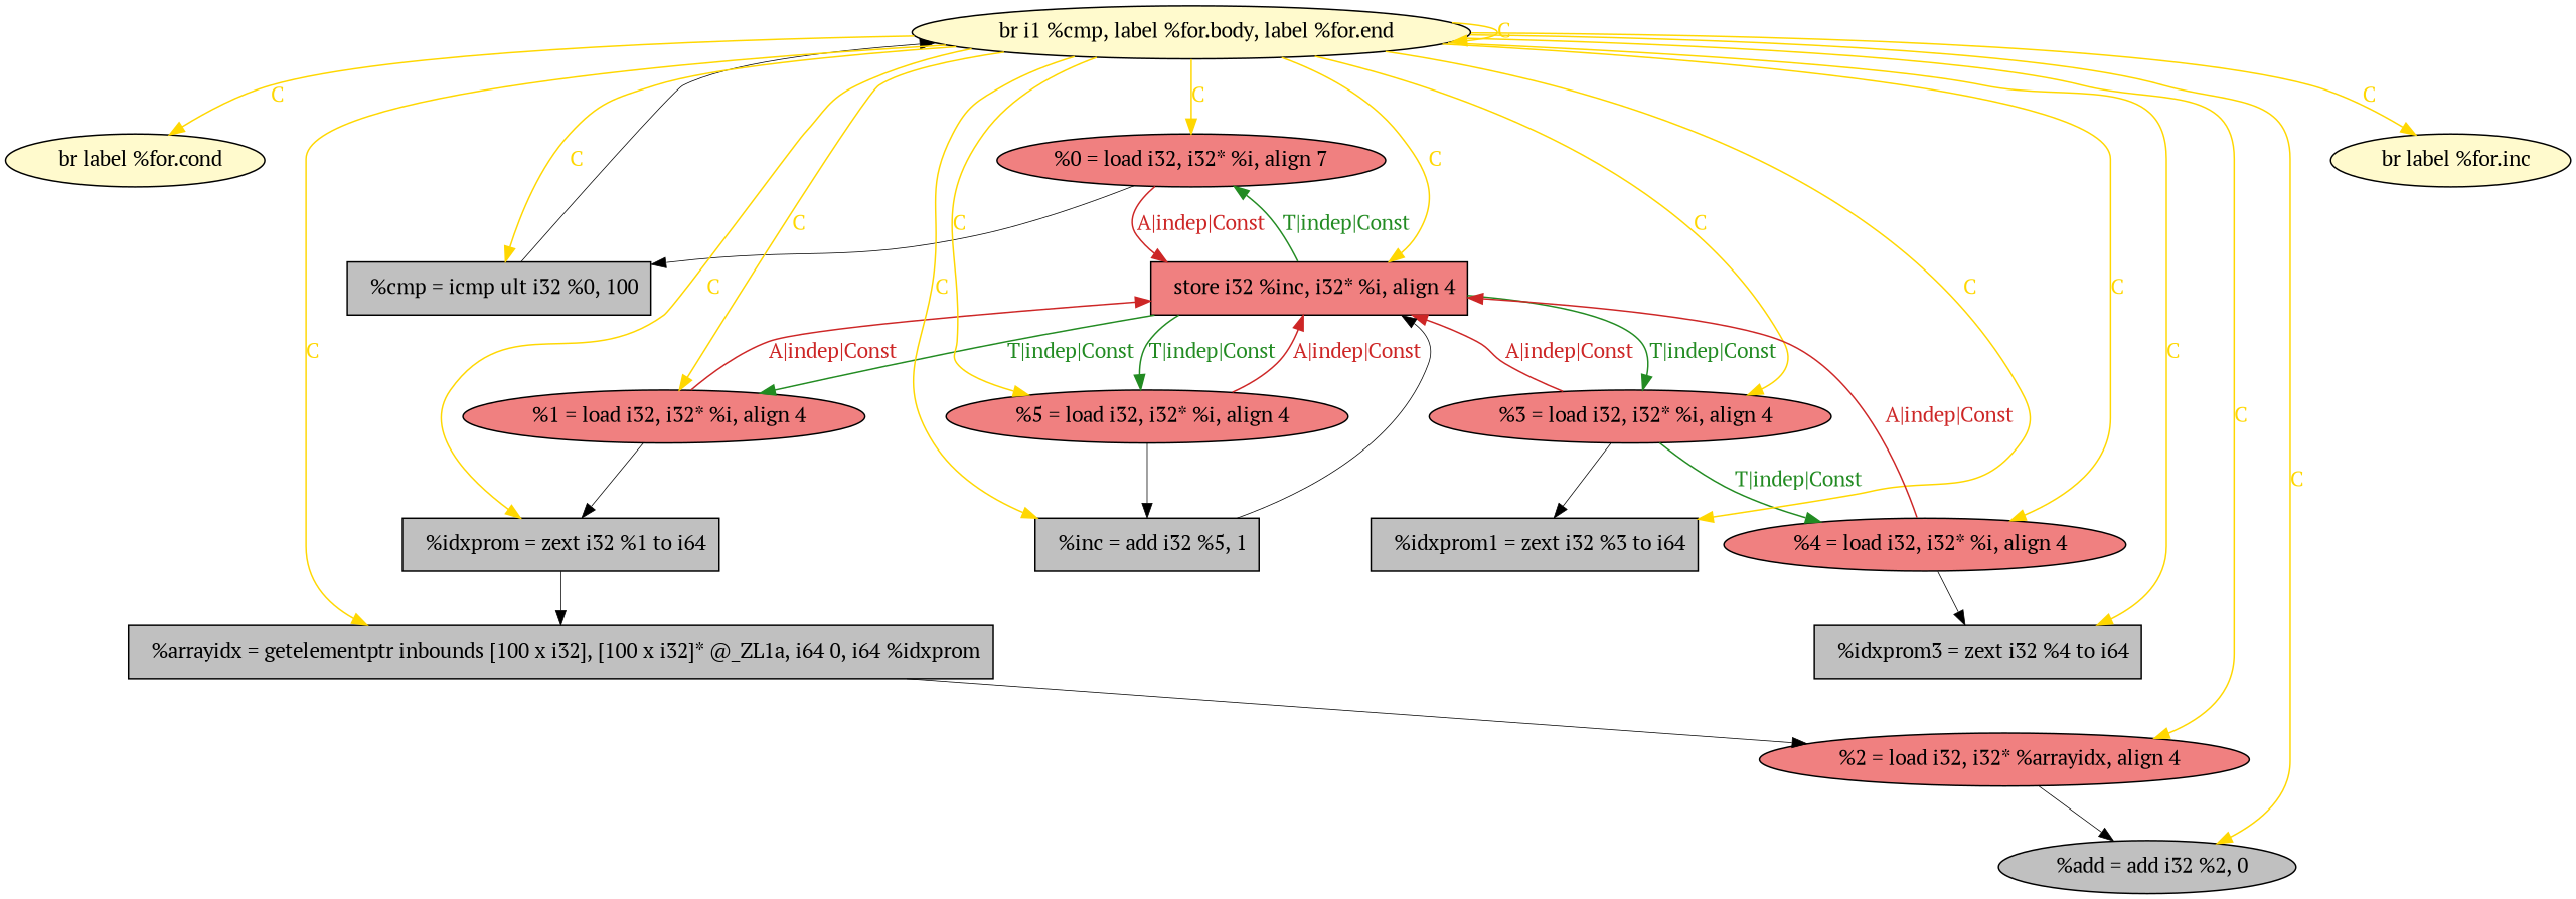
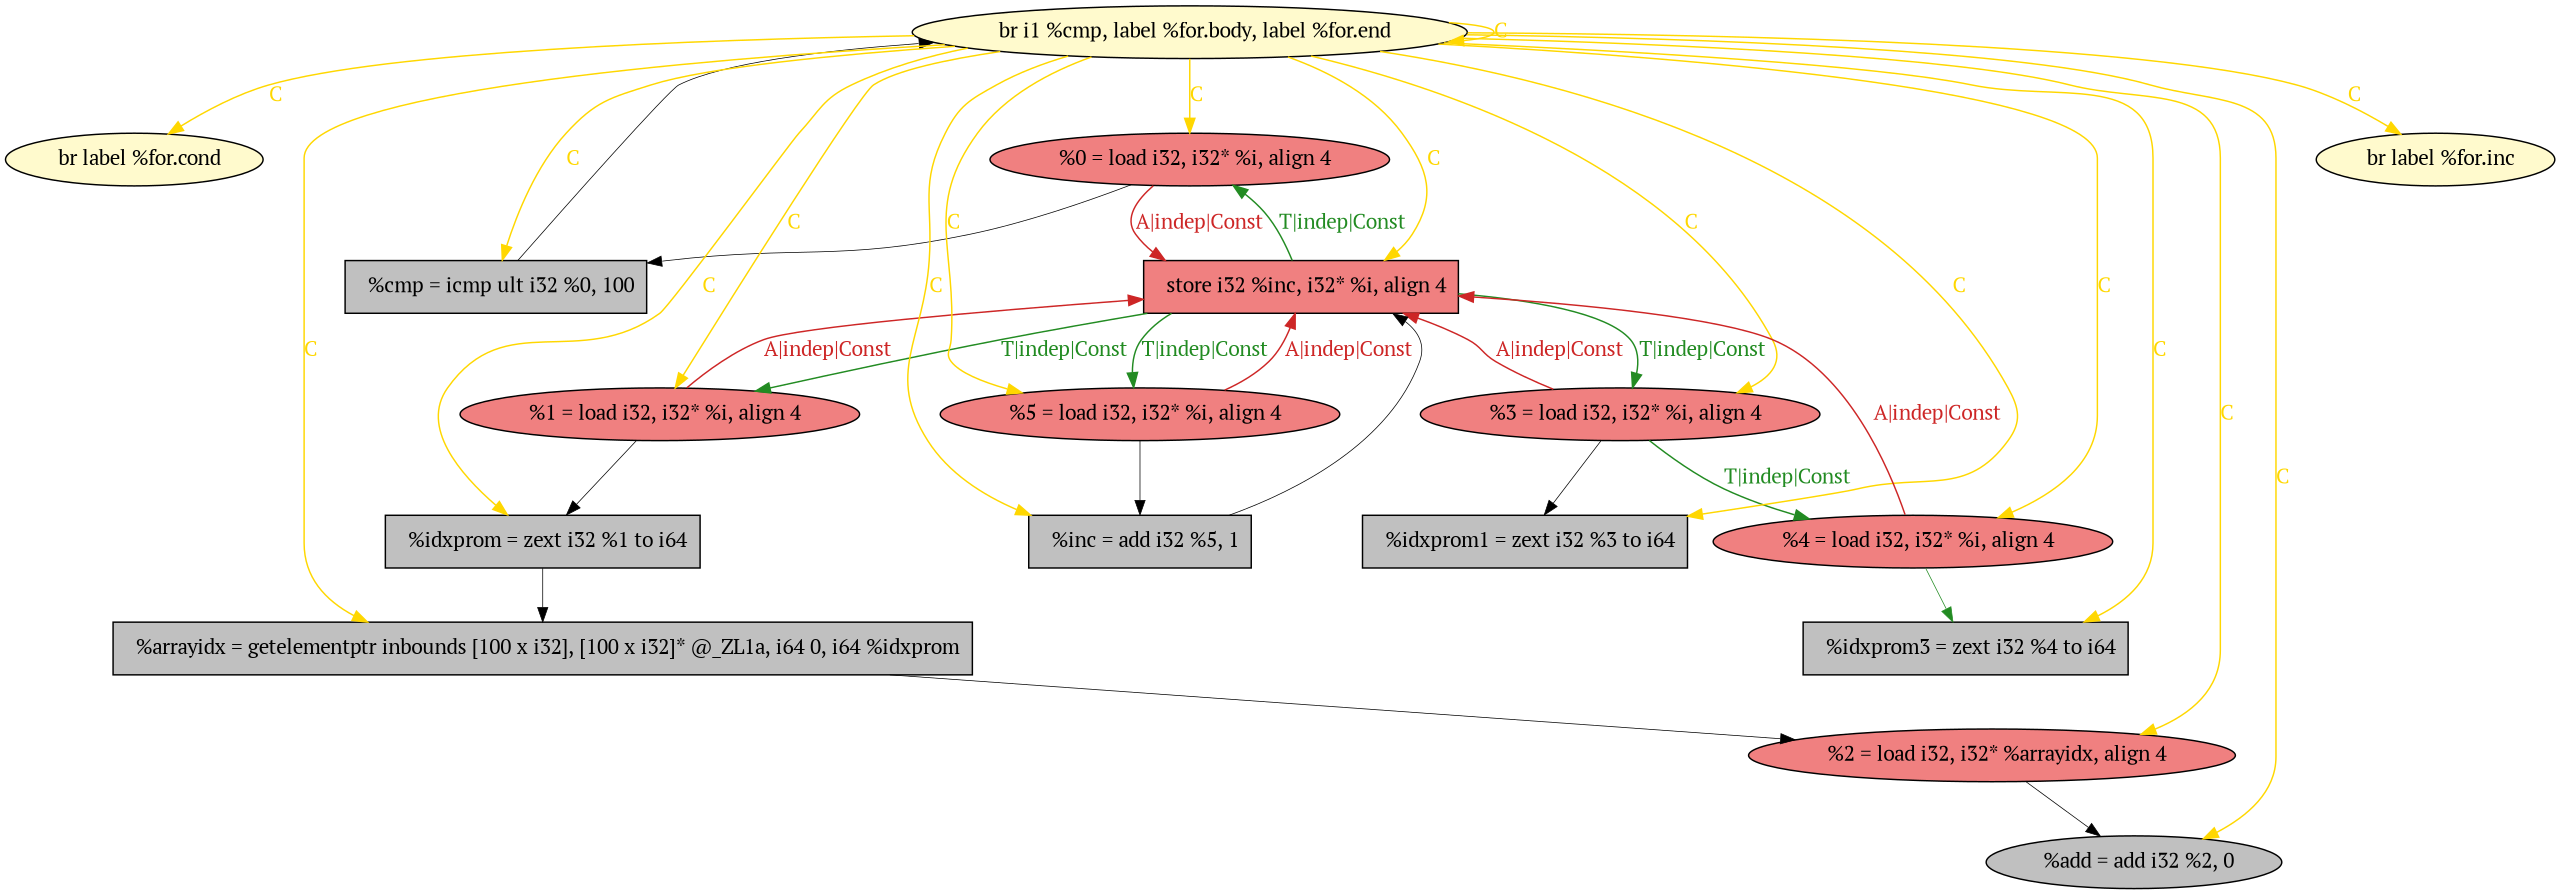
  digraph {
    fontname="PT Serif"
    node [fillcolor=lightcoral fontname="PT Serif" shape=ellipse style=filled]
    edge [color=gold fontcolor=gold fontname="PT Serif" penwidth=1.0 style=solid]
    n1 [fillcolor=lemonchiffon label="  br label %for.cond"]
    n2 [label="  %2 = load i32, i32* %arrayidx, align 4"]
    n3 [fillcolor=grey label="  %add = add i32 %2, 0"]
-   n4 [label="%0 = load i32, i32* %i, align 7"]
+   n4 [label="  %0 = load i32, i32* %i, align 4"]
    n5 [label="  store i32 %inc, i32* %i, align 4" shape=box]
    n6 [fillcolor=grey label="  %cmp = icmp ult i32 %0, 100" shape=rectangle]
    n7 [label="  %1 = load i32, i32* %i, align 4"]
    n8 [label="  %3 = load i32, i32* %i, align 4"]
    n9 [label="  %5 = load i32, i32* %i, align 4"]
    n10 [fillcolor=lemonchiffon label="  br i1 %cmp, label %for.body, label %for.end"]
    n11 [fillcolor=grey label="  %idxprom = zext i32 %1 to i64" shape=rectangle]
    n12 [label="  %4 = load i32, i32* %i, align 4"]
    n13 [fillcolor=grey label="  %idxprom3 = zext i32 %4 to i64" shape=rectangle]
    n14 [fillcolor=grey label="  %idxprom1 = zext i32 %3 to i64" shape=rectangle]
    n15 [fillcolor=grey label="  %inc = add i32 %5, 1" shape=rectangle]
    n16 [fillcolor=grey label="  %arrayidx = getelementptr inbounds [100 x i32], [100 x i32]* @_ZL1a, i64 0, i64 %idxprom" shape=rectangle]
    n17 [fillcolor=lemonchiffon label="  br label %for.inc"]
    n2 -> n3 [color=black fontcolor=black penwidth=0.5]
    n4 -> n5 [color=firebrick3 fontcolor=firebrick3 label="A|indep|Const"]
    n4 -> n6 [color=black fontcolor=black penwidth=0.5]
    n5 -> n4 [color=forestgreen fontcolor=forestgreen label="T|indep|Const"]
    n5 -> n7 [color=forestgreen fontcolor=forestgreen label="T|indep|Const"]
    n5 -> n8 [color=forestgreen fontcolor=forestgreen label="T|indep|Const"]
    n5 -> n9 [color=forestgreen fontcolor=forestgreen label="T|indep|Const"]
    n6 -> n10 [color=black fontcolor=black penwidth=0.5]
    n7 -> n5 [color=firebrick3 fontcolor=firebrick3 label="A|indep|Const"]
    n7 -> n11 [color=black fontcolor=black penwidth=0.5]
    n8 -> n5 [color=firebrick3 fontcolor=firebrick3 label="A|indep|Const"]
    n8 -> n12 [color=forestgreen fontcolor=forestgreen label="T|indep|Const"]
    n8 -> n14 [color=black fontcolor=black penwidth=0.5]
    n9 -> n5 [color=firebrick3 fontcolor=firebrick3 label="A|indep|Const"]
    n9 -> n15 [color=black fontcolor=black penwidth=0.5]
    n10 -> n1 [label=C]
    n10 -> n2 [label=C]
    n10 -> n3 [label=C]
    n10 -> n4 [label=C]
    n10 -> n5 [label=C]
    n10 -> n6 [label=C]
    n10 -> n7 [label=C]
    n10 -> n8 [label=C]
    n10 -> n9 [label=C]
    n10 -> n10 [label=C]
    n10 -> n11 [label=C]
    n10 -> n12 [label=C]
    n10 -> n13 [label=C]
    n10 -> n14 [label=C]
    n10 -> n15 [label=C]
    n10 -> n16 [label=C]
    n10 -> n17 [label=C]
    n11 -> n16 [color=black fontcolor=black penwidth=0.5]
    n12 -> n5 [color=firebrick3 fontcolor=firebrick3 label="A|indep|Const"]
-   n12 -> n13 [color=black fontcolor=black penwidth=0.5]
+   n12 -> n13 [color=forestgreen fontcolor=black penwidth=0.5]
    n15 -> n5 [color=black fontcolor=black penwidth=0.5]
    n16 -> n2 [color=black fontcolor=black penwidth=0.5]
  }
